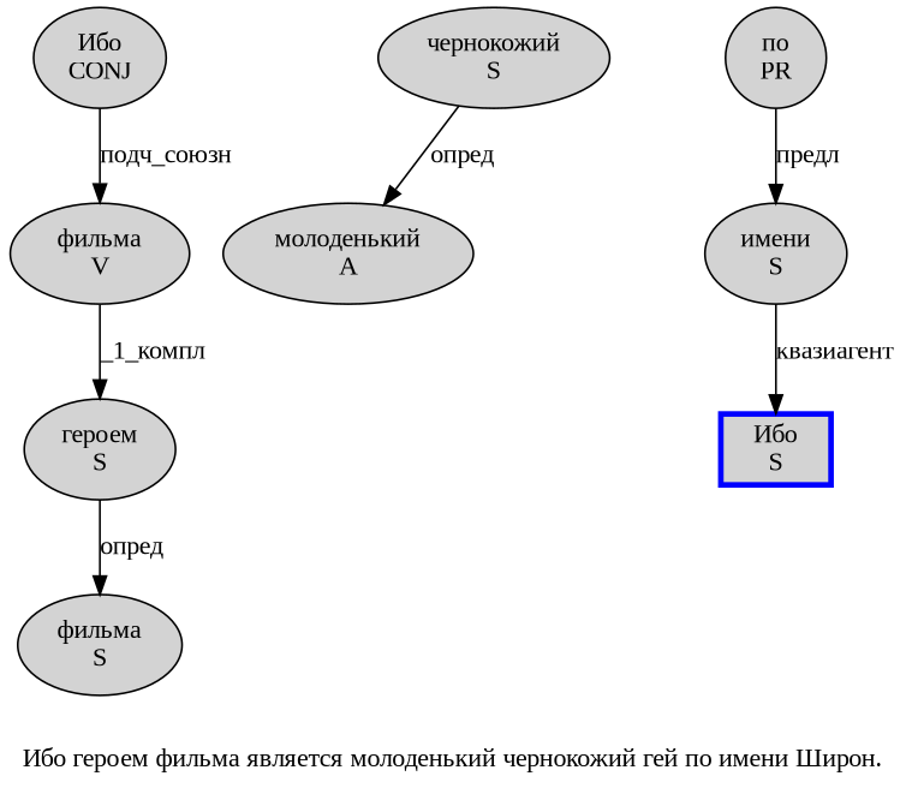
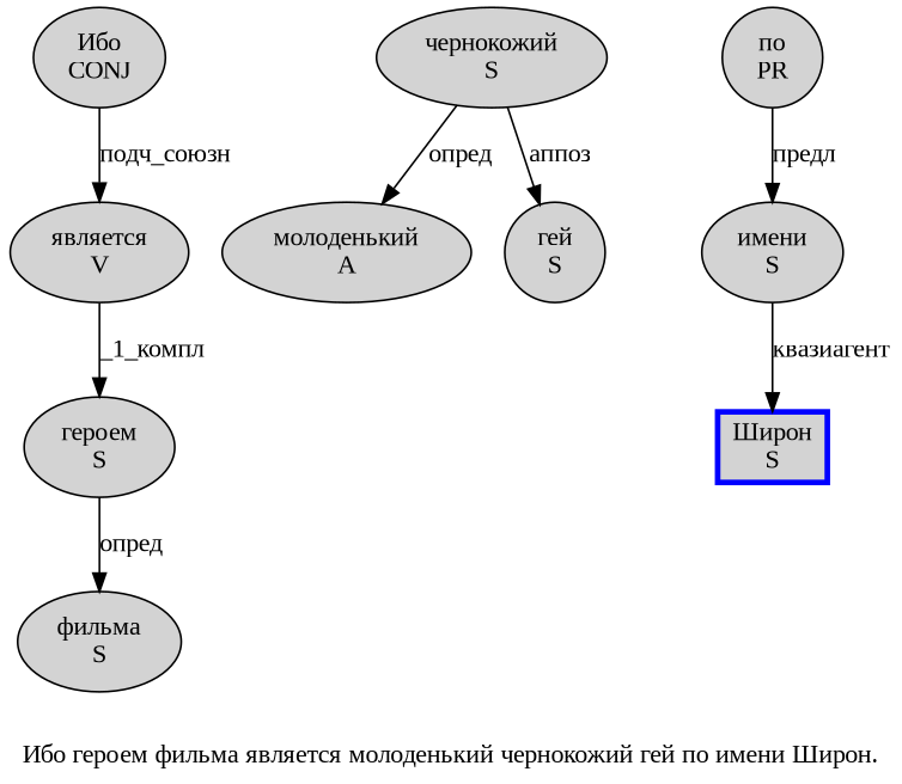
  digraph {
    fontname="Liberation Serif"
    label="Ибо героем фильма является молоденький чернокожий гей по имени Широн."
    node [fillcolor=lightgray fontname="Liberation Serif" penwidth=1 shape=ellipse style=filled]
    edge [fontname="Liberation Serif"]
    n1 [label="Ибо\nCONJ"]
-   n2 [label="фильма\nV"]
+   n2 [label="является\nV"]
    n3 [label="героем\nS"]
    n4 [label="фильма\nS"]
    n5 [label="чернокожий\nS"]
    n6 [label="молоденький\nA"]
+   n7 [label="гей\nS"]
    n8 [label="по\nPR"]
    n9 [label="имени\nS"]
-   n10 [color=blue label="Ибо\nS" penwidth=3 shape=box]
+   n10 [color=blue label="Широн\nS" penwidth=3 shape=box]
    n1 -> n2 [label="подч_союзн"]
    n2 -> n3 [label="_1_компл"]
    n3 -> n4 [label="опред"]
    n5 -> n6 [label="опред"]
+   n5 -> n7 [label="аппоз"]
    n8 -> n9 [label="предл"]
    n9 -> n10 [label="квазиагент"]
  }
